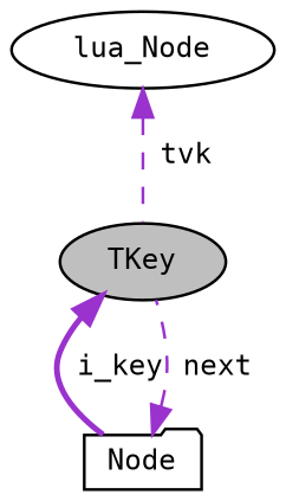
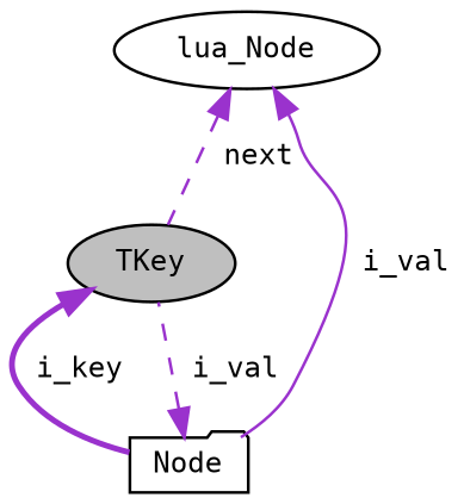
  digraph {
    fontname="DejaVu Sans Mono"
    node [color=black fillcolor=white fontname="DejaVu Sans Mono" fontsize=10 shape=ellipse style=filled]
    edge [color=darkorchid3 dir=back fontname="DejaVu Sans Mono" fontsize=10 labelfontname=Helvetica labelfontsize=10 style=dashed]
    n1 [fillcolor=grey75 fontcolor=black height=0.2 label=TKey width=0.4]
    n2 [height=0.2 label="Node" shape=folder width=0.4]
    n3 [height=0.2 label=lua_Node width=0.4]
    n1 -> n2 [label=" i_key" style=bold]
-   n2 -> n1 [label=" next"]
-   n3 -> n1 [label=" tvk"]
+   n2 -> n1 [label=" i_val"]
+   n3 -> n1 [label=" next"]
+   n3 -> n2 [label=" i_val" style=solid]
  }
